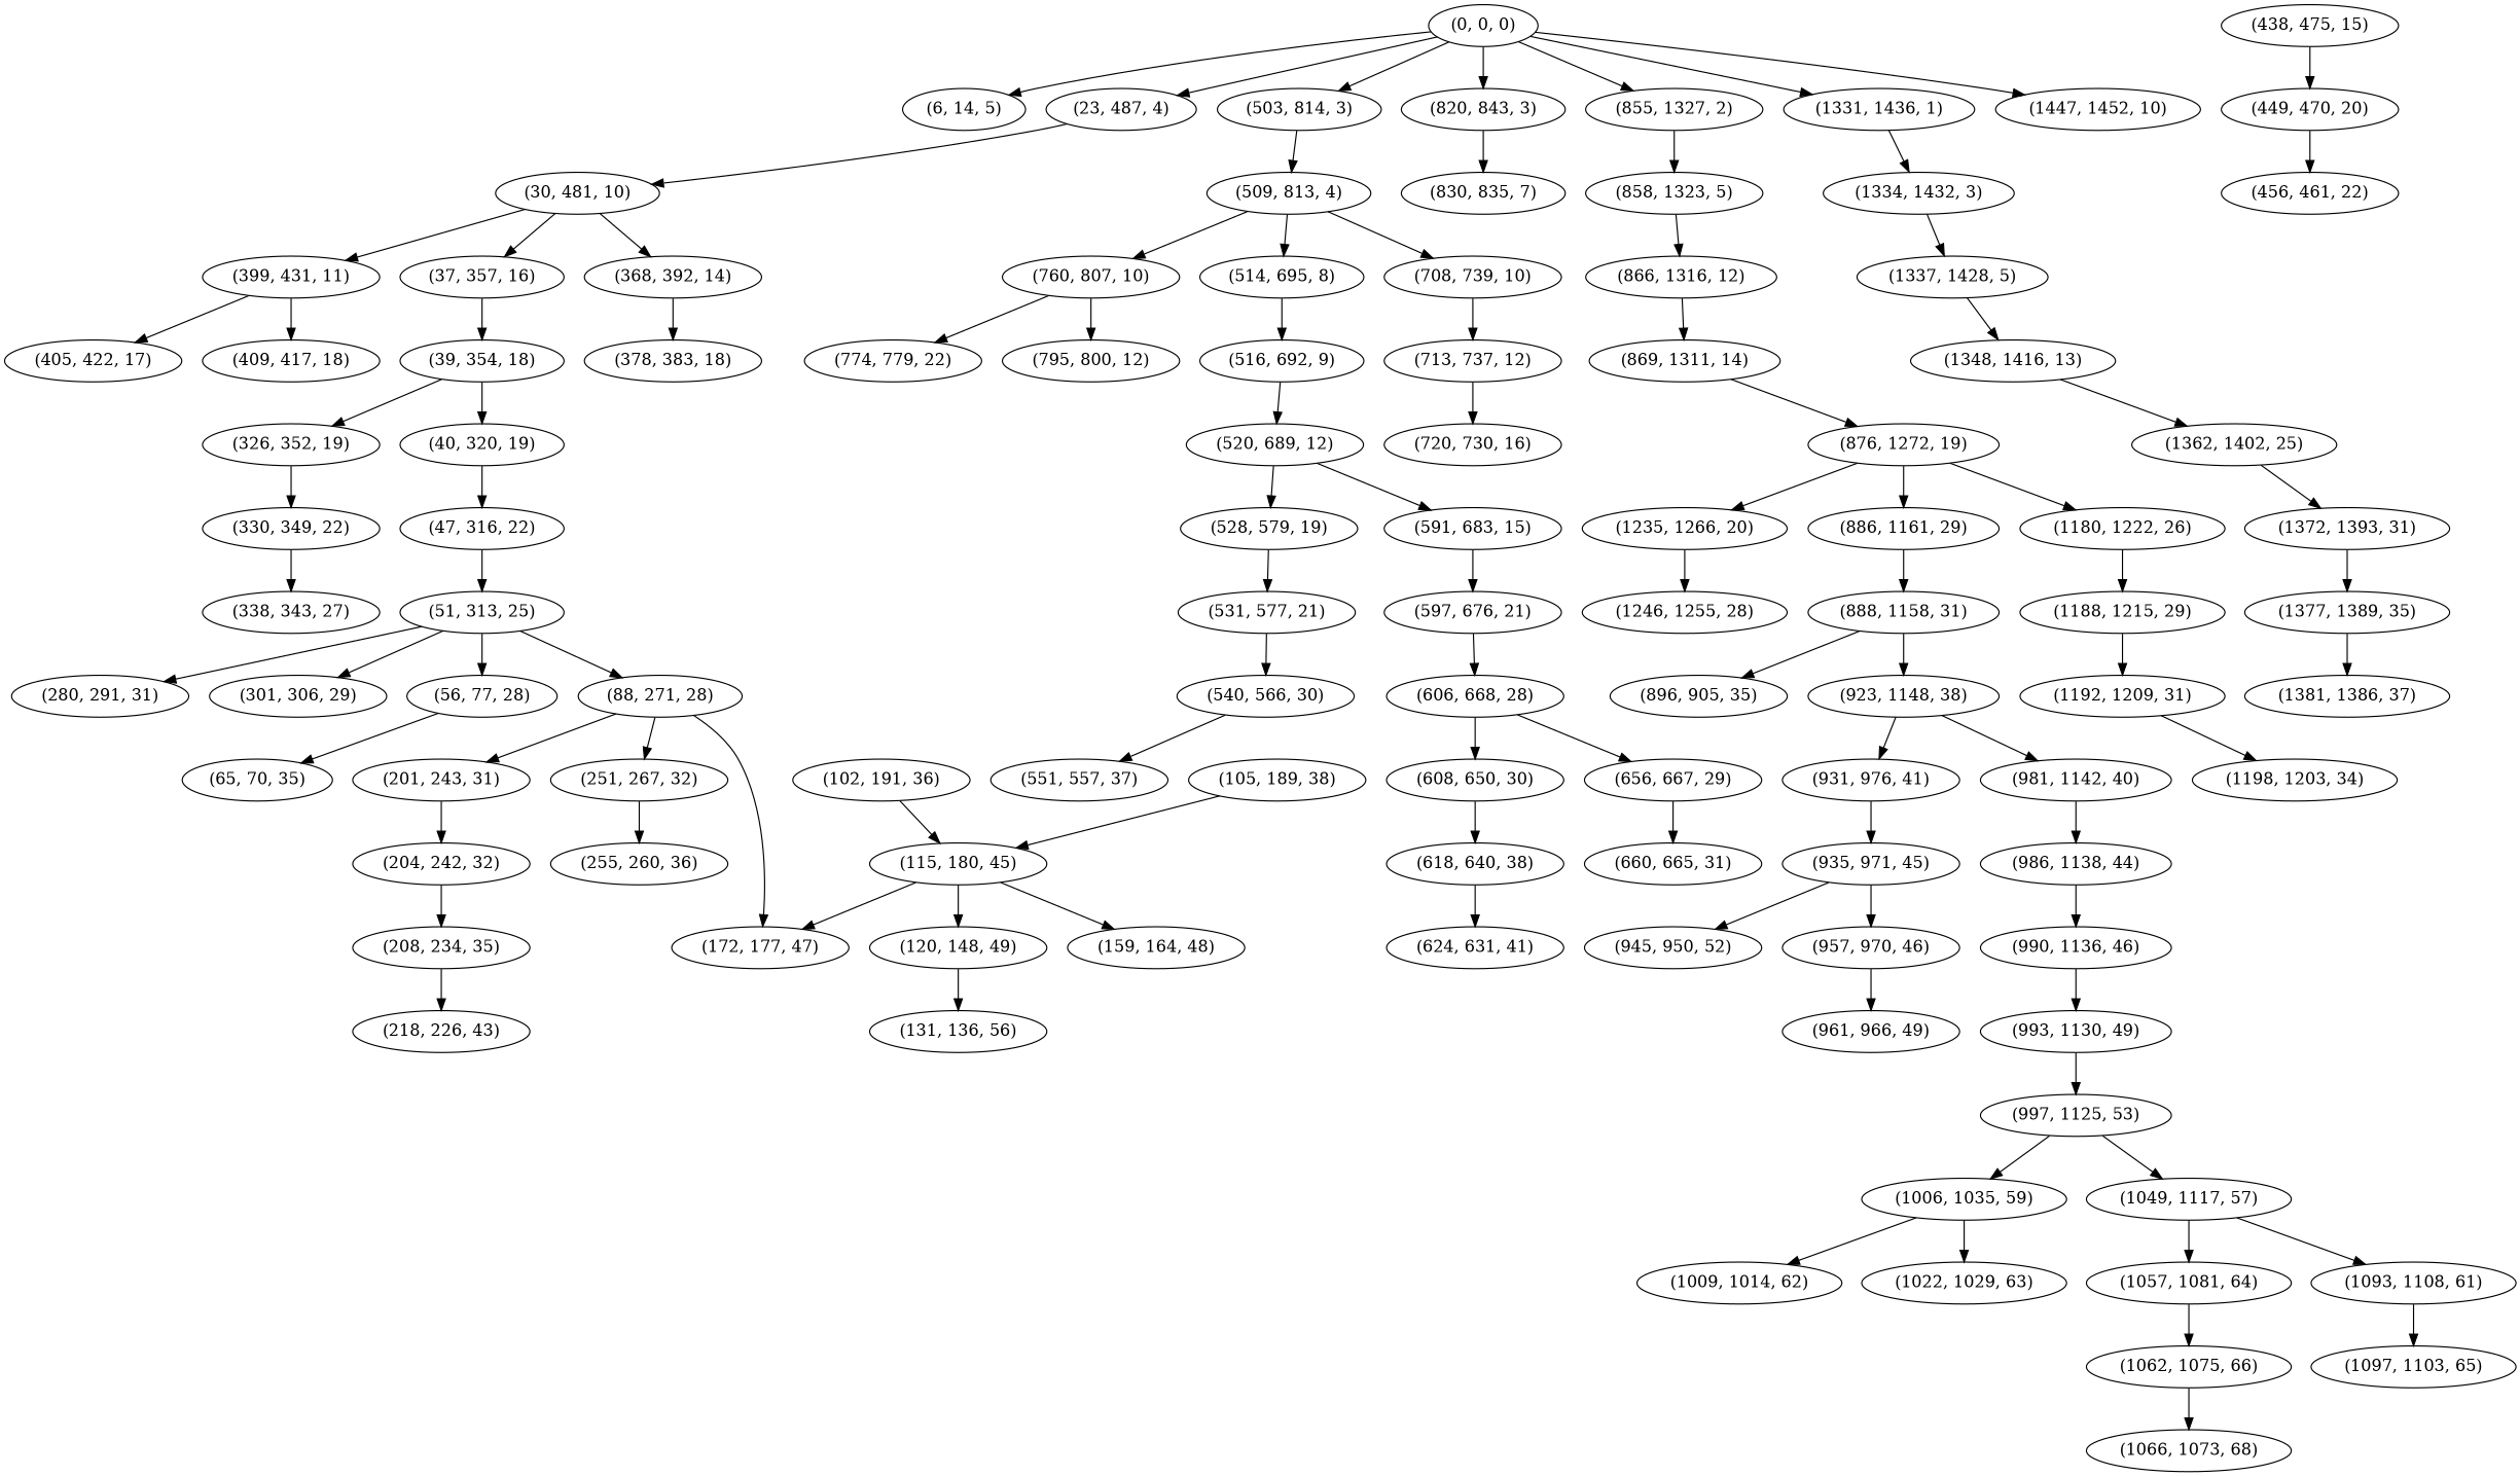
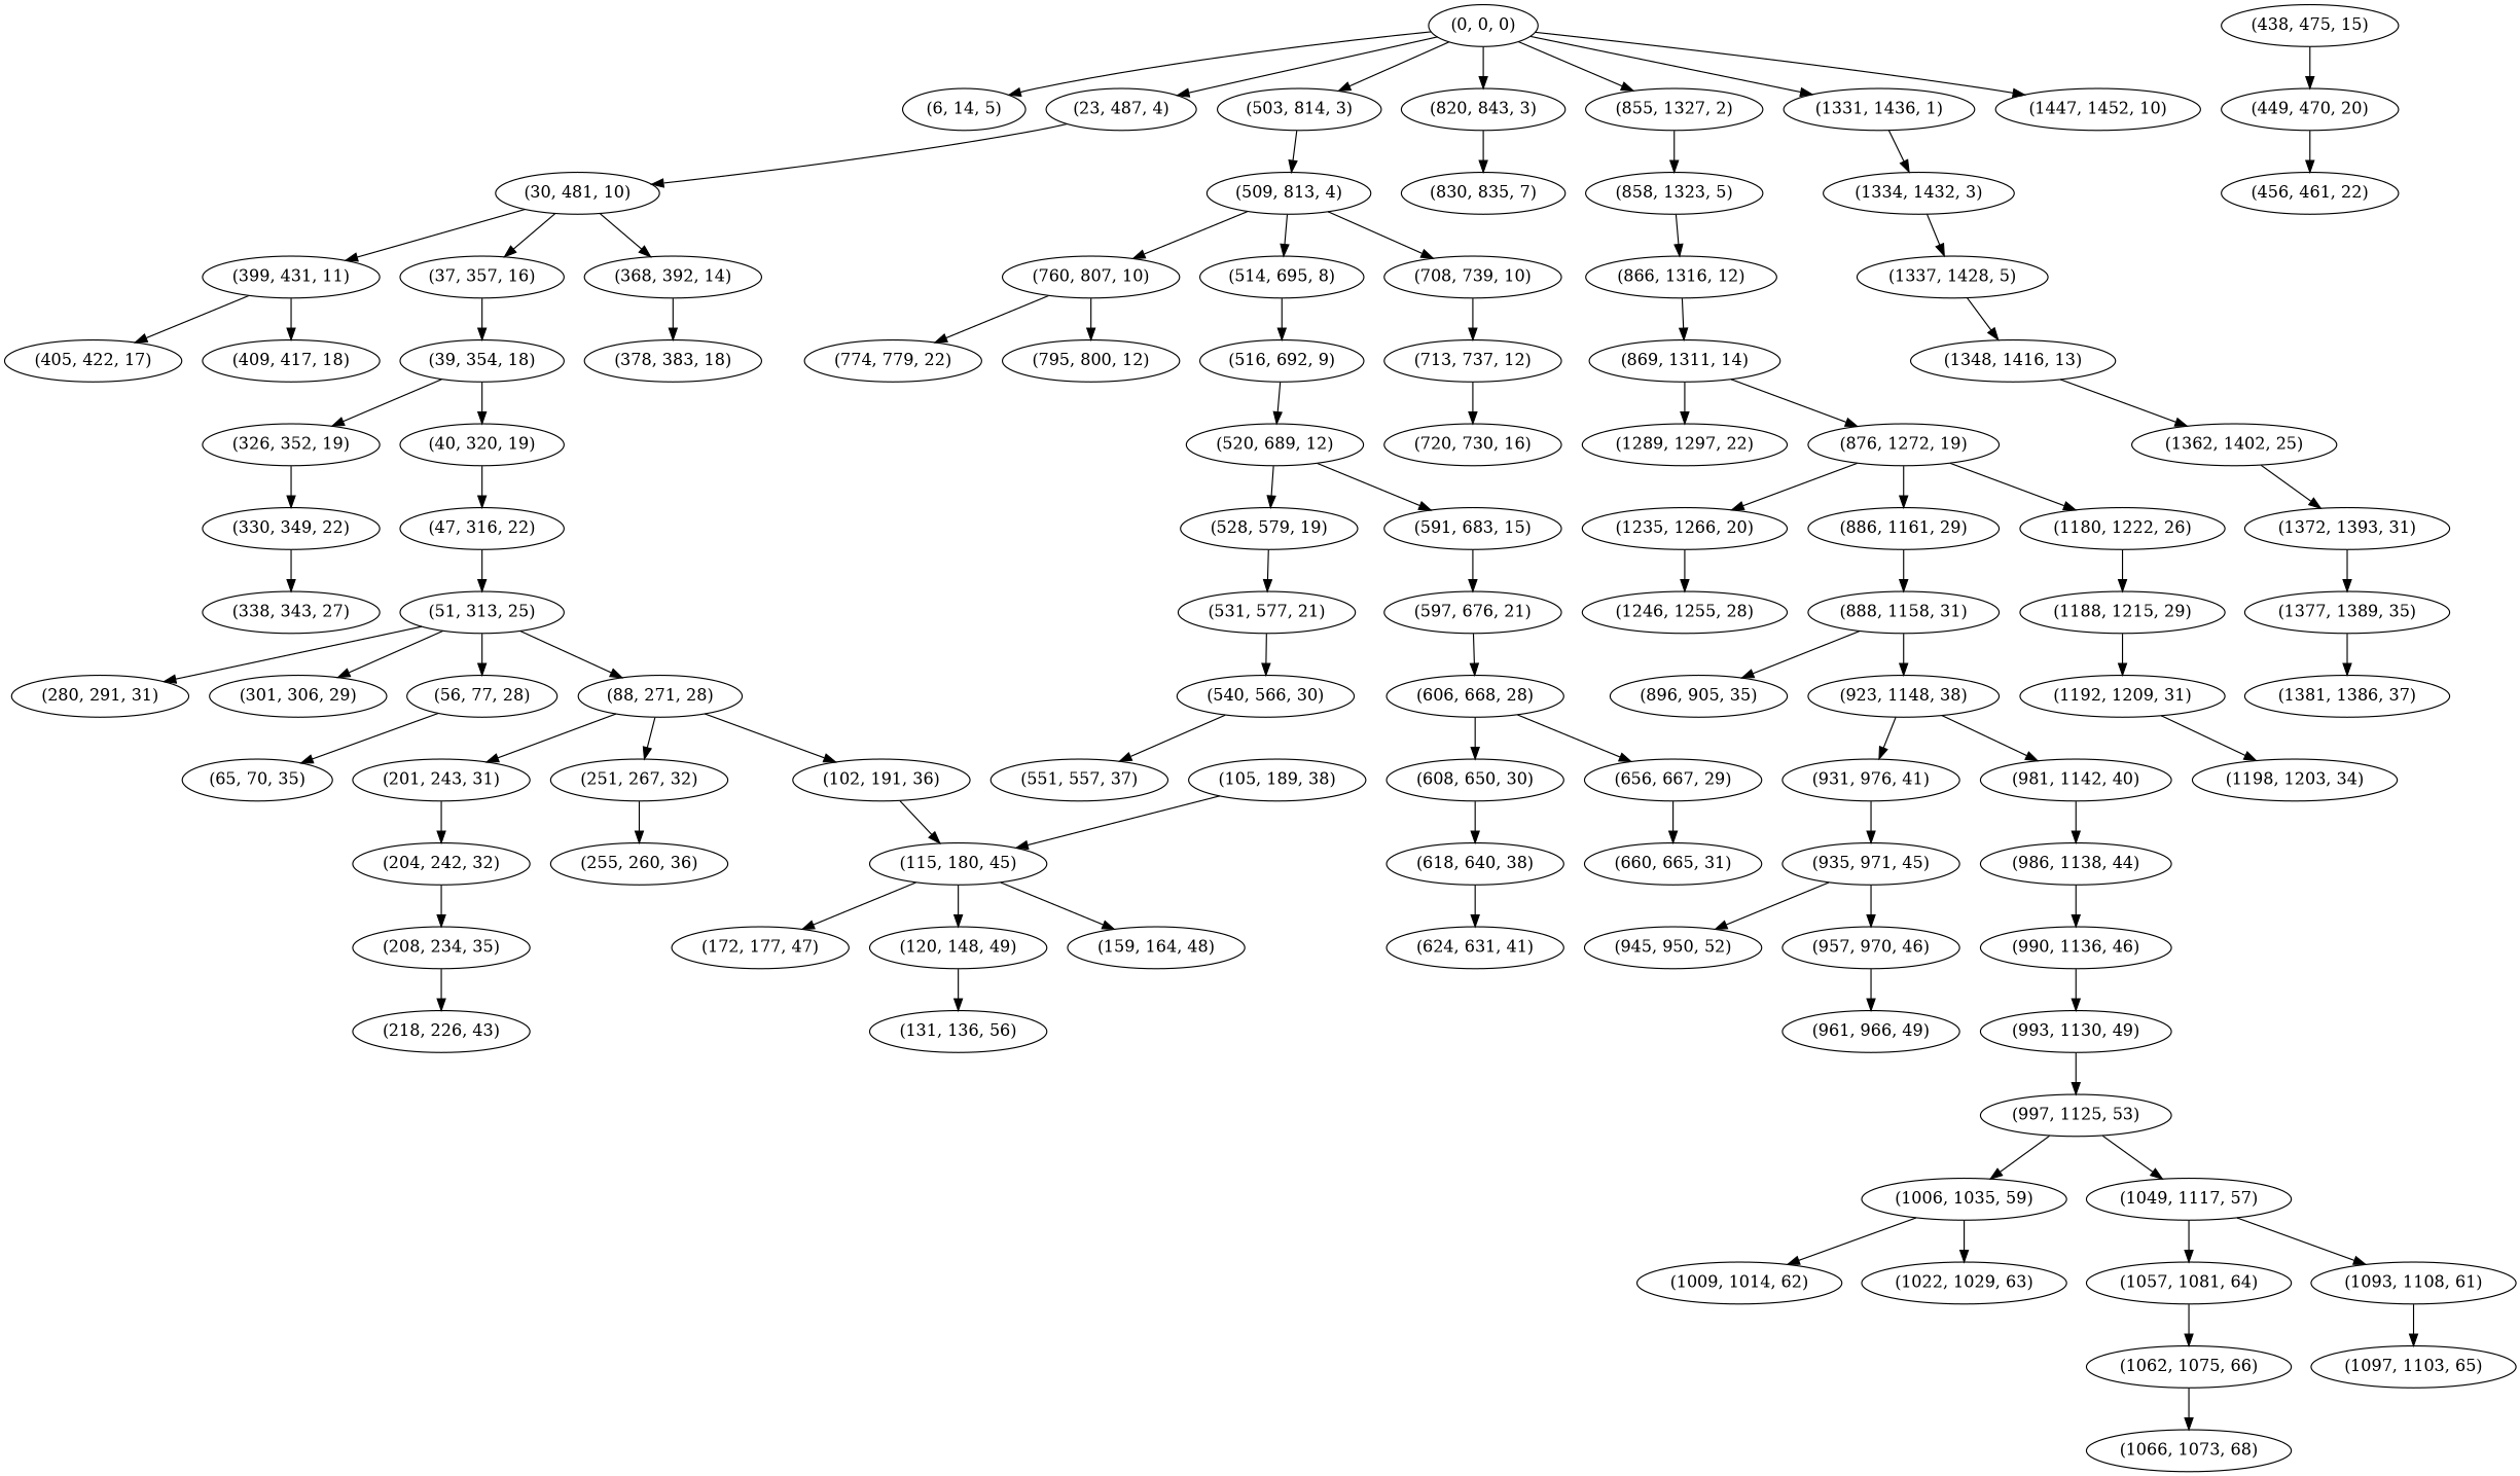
  digraph {
    "(0, 0, 0)"
    "(6, 14, 5)"
    "(23, 487, 4)"
    "(503, 814, 3)"
    "(820, 843, 3)"
    "(855, 1327, 2)"
    "(1331, 1436, 1)"
    "(1447, 1452, 10)"
    "(30, 481, 10)"
    "(509, 813, 4)"
    "(830, 835, 7)"
    "(858, 1323, 5)"
    "(1334, 1432, 3)"
    "(37, 357, 16)"
    "(368, 392, 14)"
    "(399, 431, 11)"
    "(39, 354, 18)"
    "(378, 383, 18)"
    "(405, 422, 17)"
    "(409, 417, 18)"
    "(438, 475, 15)"
    "(449, 470, 20)"
    "(40, 320, 19)"
    "(326, 352, 19)"
    "(47, 316, 22)"
    "(330, 349, 22)"
    "(51, 313, 25)"
    "(56, 77, 28)"
    "(88, 271, 28)"
    "(280, 291, 31)"
    "(301, 306, 29)"
    "(65, 70, 35)"
    "(102, 191, 36)"
    "(201, 243, 31)"
    "(251, 267, 32)"
    "(115, 180, 45)"
    "(204, 242, 32)"
    "(255, 260, 36)"
    "(105, 189, 38)"
    "(120, 148, 49)"
    "(159, 164, 48)"
    "(172, 177, 47)"
    "(131, 136, 56)"
    "(208, 234, 35)"
    "(218, 226, 43)"
    "(338, 343, 27)"
    "(456, 461, 22)"
    "(514, 695, 8)"
    "(708, 739, 10)"
    "(760, 807, 10)"
    "(516, 692, 9)"
    "(713, 737, 12)"
    "(774, 779, 22)"
    "(795, 800, 12)"
    "(520, 689, 12)"
    "(528, 579, 19)"
    "(591, 683, 15)"
    "(531, 577, 21)"
    "(597, 676, 21)"
    "(540, 566, 30)"
    "(551, 557, 37)"
    "(606, 668, 28)"
    "(608, 650, 30)"
    "(656, 667, 29)"
    "(618, 640, 38)"
    "(660, 665, 31)"
    "(624, 631, 41)"
    "(720, 730, 16)"
    "(866, 1316, 12)"
    "(869, 1311, 14)"
    "(876, 1272, 19)"
+   "(1289, 1297, 22)"
    "(886, 1161, 29)"
    "(1180, 1222, 26)"
    "(1235, 1266, 20)"
    "(888, 1158, 31)"
    "(1188, 1215, 29)"
    "(1246, 1255, 28)"
    "(896, 905, 35)"
    "(923, 1148, 38)"
    "(931, 976, 41)"
    "(981, 1142, 40)"
    "(935, 971, 45)"
    "(986, 1138, 44)"
    "(945, 950, 52)"
    "(957, 970, 46)"
    "(961, 966, 49)"
    "(990, 1136, 46)"
    "(993, 1130, 49)"
    "(997, 1125, 53)"
    "(1006, 1035, 59)"
    "(1049, 1117, 57)"
    "(1009, 1014, 62)"
    "(1022, 1029, 63)"
    "(1057, 1081, 64)"
    "(1093, 1108, 61)"
    "(1062, 1075, 66)"
    "(1097, 1103, 65)"
    "(1066, 1073, 68)"
    "(1192, 1209, 31)"
    "(1198, 1203, 34)"
    "(1337, 1428, 5)"
    "(1348, 1416, 13)"
    "(1362, 1402, 25)"
    "(1372, 1393, 31)"
    "(1377, 1389, 35)"
    "(1381, 1386, 37)"
    "(0, 0, 0)" -> "(6, 14, 5)"
    "(0, 0, 0)" -> "(23, 487, 4)"
    "(0, 0, 0)" -> "(503, 814, 3)"
    "(0, 0, 0)" -> "(820, 843, 3)"
    "(0, 0, 0)" -> "(855, 1327, 2)"
    "(0, 0, 0)" -> "(1331, 1436, 1)"
    "(0, 0, 0)" -> "(1447, 1452, 10)"
    "(23, 487, 4)" -> "(30, 481, 10)"
    "(503, 814, 3)" -> "(509, 813, 4)"
    "(820, 843, 3)" -> "(830, 835, 7)"
    "(855, 1327, 2)" -> "(858, 1323, 5)"
    "(1331, 1436, 1)" -> "(1334, 1432, 3)"
    "(30, 481, 10)" -> "(37, 357, 16)"
    "(30, 481, 10)" -> "(368, 392, 14)"
    "(30, 481, 10)" -> "(399, 431, 11)"
    "(509, 813, 4)" -> "(514, 695, 8)"
    "(509, 813, 4)" -> "(708, 739, 10)"
    "(509, 813, 4)" -> "(760, 807, 10)"
    "(858, 1323, 5)" -> "(866, 1316, 12)"
    "(1334, 1432, 3)" -> "(1337, 1428, 5)"
    "(37, 357, 16)" -> "(39, 354, 18)"
    "(368, 392, 14)" -> "(378, 383, 18)"
    "(399, 431, 11)" -> "(405, 422, 17)"
    "(399, 431, 11)" -> "(409, 417, 18)"
    "(39, 354, 18)" -> "(40, 320, 19)"
    "(39, 354, 18)" -> "(326, 352, 19)"
    "(438, 475, 15)" -> "(449, 470, 20)"
    "(449, 470, 20)" -> "(456, 461, 22)"
    "(40, 320, 19)" -> "(47, 316, 22)"
    "(326, 352, 19)" -> "(330, 349, 22)"
    "(47, 316, 22)" -> "(51, 313, 25)"
    "(330, 349, 22)" -> "(338, 343, 27)"
    "(51, 313, 25)" -> "(56, 77, 28)"
    "(51, 313, 25)" -> "(88, 271, 28)"
    "(51, 313, 25)" -> "(280, 291, 31)"
    "(51, 313, 25)" -> "(301, 306, 29)"
    "(56, 77, 28)" -> "(65, 70, 35)"
-   "(88, 271, 28)" -> "(172, 177, 47)"
+   "(88, 271, 28)" -> "(102, 191, 36)"
    "(88, 271, 28)" -> "(201, 243, 31)"
    "(88, 271, 28)" -> "(251, 267, 32)"
    "(102, 191, 36)" -> "(115, 180, 45)"
    "(201, 243, 31)" -> "(204, 242, 32)"
    "(251, 267, 32)" -> "(255, 260, 36)"
    "(115, 180, 45)" -> "(120, 148, 49)"
    "(115, 180, 45)" -> "(159, 164, 48)"
    "(115, 180, 45)" -> "(172, 177, 47)"
    "(204, 242, 32)" -> "(208, 234, 35)"
    "(105, 189, 38)" -> "(115, 180, 45)"
    "(120, 148, 49)" -> "(131, 136, 56)"
    "(208, 234, 35)" -> "(218, 226, 43)"
    "(514, 695, 8)" -> "(516, 692, 9)"
    "(708, 739, 10)" -> "(713, 737, 12)"
    "(760, 807, 10)" -> "(774, 779, 22)"
    "(760, 807, 10)" -> "(795, 800, 12)"
    "(516, 692, 9)" -> "(520, 689, 12)"
    "(713, 737, 12)" -> "(720, 730, 16)"
    "(520, 689, 12)" -> "(528, 579, 19)"
    "(520, 689, 12)" -> "(591, 683, 15)"
    "(528, 579, 19)" -> "(531, 577, 21)"
    "(591, 683, 15)" -> "(597, 676, 21)"
    "(531, 577, 21)" -> "(540, 566, 30)"
    "(597, 676, 21)" -> "(606, 668, 28)"
    "(540, 566, 30)" -> "(551, 557, 37)"
    "(606, 668, 28)" -> "(608, 650, 30)"
    "(606, 668, 28)" -> "(656, 667, 29)"
    "(608, 650, 30)" -> "(618, 640, 38)"
    "(656, 667, 29)" -> "(660, 665, 31)"
    "(618, 640, 38)" -> "(624, 631, 41)"
    "(866, 1316, 12)" -> "(869, 1311, 14)"
    "(869, 1311, 14)" -> "(876, 1272, 19)"
+   "(869, 1311, 14)" -> "(1289, 1297, 22)"
    "(876, 1272, 19)" -> "(886, 1161, 29)"
    "(876, 1272, 19)" -> "(1180, 1222, 26)"
    "(876, 1272, 19)" -> "(1235, 1266, 20)"
    "(886, 1161, 29)" -> "(888, 1158, 31)"
    "(1180, 1222, 26)" -> "(1188, 1215, 29)"
    "(1235, 1266, 20)" -> "(1246, 1255, 28)"
    "(888, 1158, 31)" -> "(896, 905, 35)"
    "(888, 1158, 31)" -> "(923, 1148, 38)"
    "(1188, 1215, 29)" -> "(1192, 1209, 31)"
    "(923, 1148, 38)" -> "(931, 976, 41)"
    "(923, 1148, 38)" -> "(981, 1142, 40)"
    "(931, 976, 41)" -> "(935, 971, 45)"
    "(981, 1142, 40)" -> "(986, 1138, 44)"
    "(935, 971, 45)" -> "(945, 950, 52)"
    "(935, 971, 45)" -> "(957, 970, 46)"
    "(986, 1138, 44)" -> "(990, 1136, 46)"
    "(957, 970, 46)" -> "(961, 966, 49)"
    "(990, 1136, 46)" -> "(993, 1130, 49)"
    "(993, 1130, 49)" -> "(997, 1125, 53)"
    "(997, 1125, 53)" -> "(1006, 1035, 59)"
    "(997, 1125, 53)" -> "(1049, 1117, 57)"
    "(1006, 1035, 59)" -> "(1009, 1014, 62)"
    "(1006, 1035, 59)" -> "(1022, 1029, 63)"
    "(1049, 1117, 57)" -> "(1057, 1081, 64)"
    "(1049, 1117, 57)" -> "(1093, 1108, 61)"
    "(1057, 1081, 64)" -> "(1062, 1075, 66)"
    "(1093, 1108, 61)" -> "(1097, 1103, 65)"
    "(1062, 1075, 66)" -> "(1066, 1073, 68)"
    "(1192, 1209, 31)" -> "(1198, 1203, 34)"
    "(1337, 1428, 5)" -> "(1348, 1416, 13)"
    "(1348, 1416, 13)" -> "(1362, 1402, 25)"
    "(1362, 1402, 25)" -> "(1372, 1393, 31)"
    "(1372, 1393, 31)" -> "(1377, 1389, 35)"
    "(1377, 1389, 35)" -> "(1381, 1386, 37)"
  }
